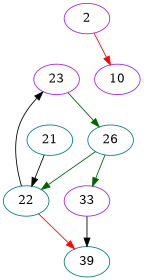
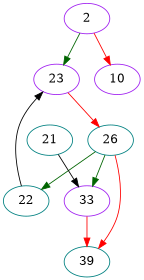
  strict digraph {
    node [color=purple]
    edge [color=darkgreen cond=true]
    2 [entry=true]
    23
    10
    26 [color=teal]
    39 [color=teal]
    22 [color=teal]
    33
    21 [color=teal]
+   2 -> 23
    2 -> 10 [color=red cond=false]
-   23 -> 26
-   22 -> 39 [color=red cond=false]
+   23 -> 26 [color=red]
+   26 -> 39 [color=red cond=false]
    26 -> 22
    26 -> 33
    22 -> 23 [color="" cond=""]
-   33 -> 39 [color="" cond=""]
-   21 -> 22 [color="" cond=""]
+   33 -> 39 [color=red cond=""]
+   21 -> 33 [color="" cond=""]
  }
